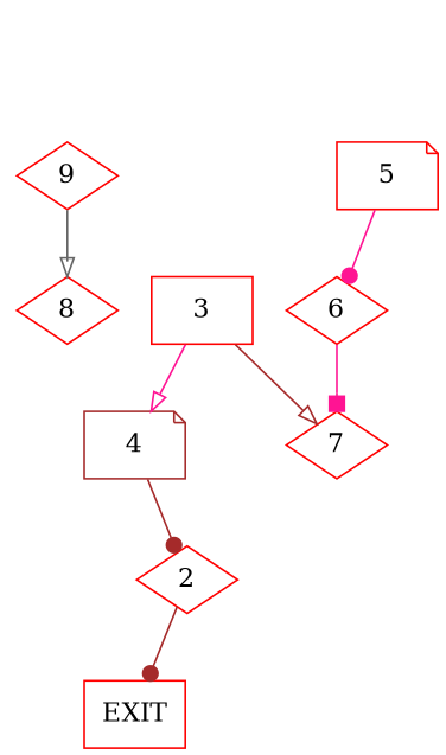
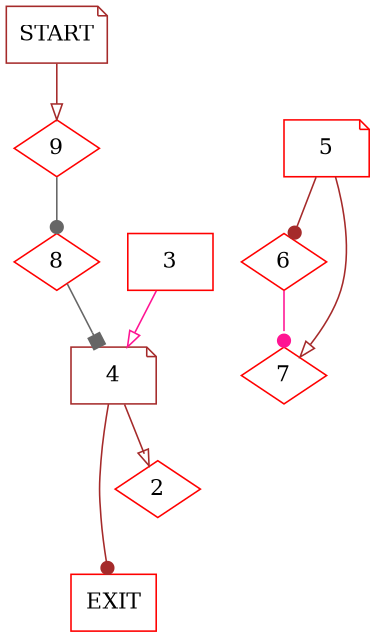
  digraph {
    node [color=red shape=diamond]
    edge [arrowhead=dot color=brown]
+   n1 [color=brown label=START shape=note]
    9
    8
    n4 [label=EXIT shape=box]
    2
    3 [shape=box]
    4 [color=brown shape=note]
    5 [shape=note]
    6
    7
-   9 -> 8 [arrowhead=onormal color=gray40]
-   2 -> n4
+   n1 -> 9 [arrowhead=onormal]
+   9 -> 8 [color=gray40]
+   8 -> 4 [arrowhead=box color=gray40]
+   4 -> n4
    3 -> 4 [arrowhead=onormal color=deeppink]
-   4 -> 2
-   5 -> 6 [color=deeppink]
-   3 -> 7 [arrowhead=onormal]
-   6 -> 7 [arrowhead=box color=deeppink]
+   4 -> 2 [arrowhead=onormal]
+   5 -> 6
+   5 -> 7 [arrowhead=onormal]
+   6 -> 7 [color=deeppink]
  }
